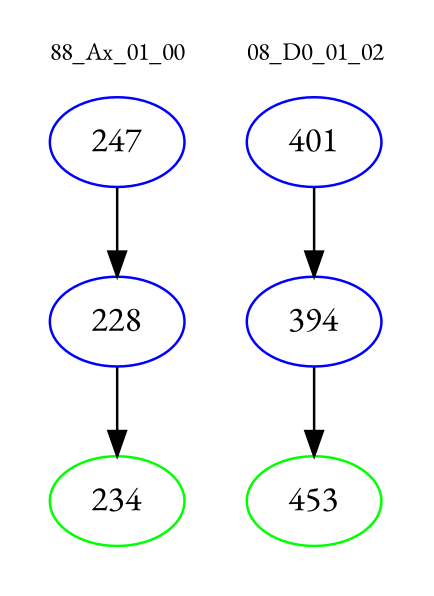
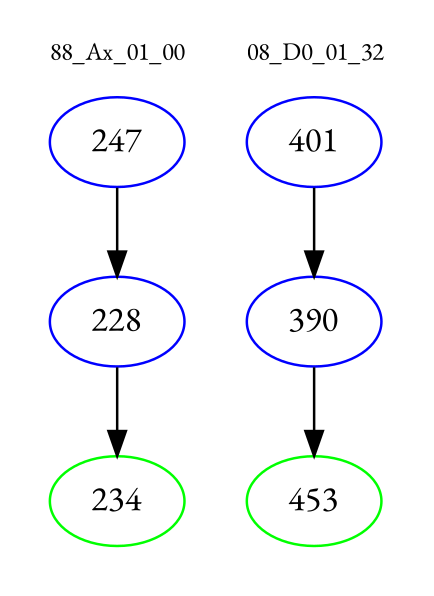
  digraph {
    fontname="EB Garamond"
    node [color=blue fontname="EB Garamond"]
    edge [color=black fontname="EB Garamond"]
    n1 [label=247]
    n2 [label=228]
    n3 [color=green label=234]
    n4 [label=401]
-   n5 [label=394]
+   n5 [label=390]
    n6 [color=green label=453]
    subgraph cluster_1 {
      color=white
      fontsize=10
      label="88_Ax_01_00"
      n1
      n2
      n3
    }
    subgraph cluster_2 {
      color=white
      fontsize=10
-     label="08_D0_01_02"
+     label="08_D0_01_32"
      n4
      n5
      n6
    }
    n1 -> n2
    n2 -> n3
    n4 -> n5
    n5 -> n6
  }
